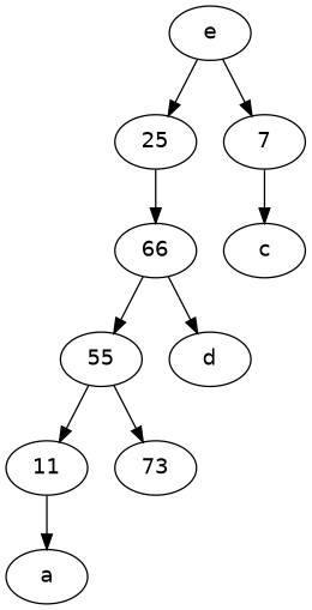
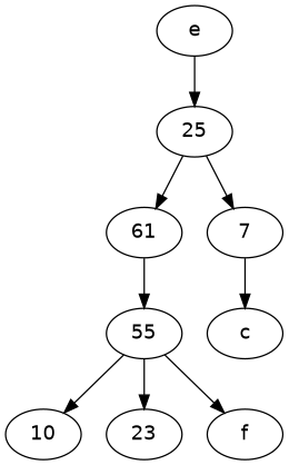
  digraph {
    fontname="DejaVu Sans"
    node [fontname="DejaVu Sans"]
    edge [fontname="DejaVu Sans"]
    n1 [label=55]
-   61 [label=66]
-   d
-   11
-   23 [label=73]
-   a
+   61
+   11 [label=10]
+   23
+   f
    e
    25
    7
    c
    n1 -> 11
    n1 -> 23
+   n1 -> f
    61 -> n1
-   61 -> d
-   11 -> a
    e -> 25
    25 -> 61
-   e -> 7
+   25 -> 7
    7 -> c
  }
